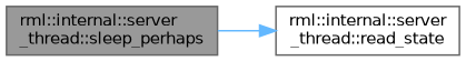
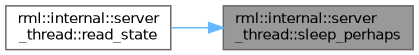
  digraph {
    rankdir=LR
    node [fontname=Helvetica fontsize=10 shape=box style=filled]
    n1 [color=gray40 fillcolor=grey60 fontcolor=black height=0.2 label="rml::internal::server\l_thread::sleep_perhaps" width=0.4]
    n2 [color=grey40 fillcolor=white height=0.2 label="rml::internal::server\l_thread::read_state" width=0.4]
-   n1 -> n2 [color=steelblue1 fontname=Helvetica fontsize=10 labelfontname=Helvetica labelfontsize=10 style=solid]
+   n2 -> n1 [color=steelblue1 fontname=Helvetica fontsize=10 labelfontname=Helvetica labelfontsize=10 style=solid]
  }
